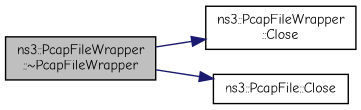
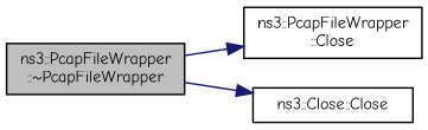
  digraph {
    fontname="Comic Neue"
    rankdir=LR
    node [color=black fillcolor=white fontname="Comic Neue" fontsize=10 shape=record style=filled]
    edge [color=midnightblue fontname="Comic Neue" fontsize=10 labelfontname=Helvetica labelfontsize=10 style=solid]
    n1 [fillcolor=grey75 fontcolor=black height=0.2 label="ns3::PcapFileWrapper\l::~PcapFileWrapper" width=0.4]
    n2 [height=0.2 label="ns3::PcapFileWrapper\l::Close" width=0.4]
-   n3 [height=0.2 label="ns3::PcapFile::Close" width=0.4]
+   n3 [height=0.2 label="ns3::Close::Close" width=0.4]
    n1 -> n2
    n1 -> n3
  }
